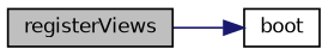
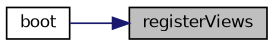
  digraph {
    rankdir=RL
    node [color=black fontname=Helvetica fontsize=10 shape=record]
    n1 [fillcolor=grey75 fontcolor=black height=0.2 label=registerViews style=filled width=0.4]
    n2 [height=0.2 label=boot width=0.4]
-   n2 -> n1 [color=midnightblue dir=back fontname=Helvetica fontsize=10 labelfontname=Helvetica labelfontsize=10 style=solid]
+   n1 -> n2 [color=midnightblue dir=back fontname=Helvetica fontsize=10 labelfontname=Helvetica labelfontsize=10 style=solid]
  }
